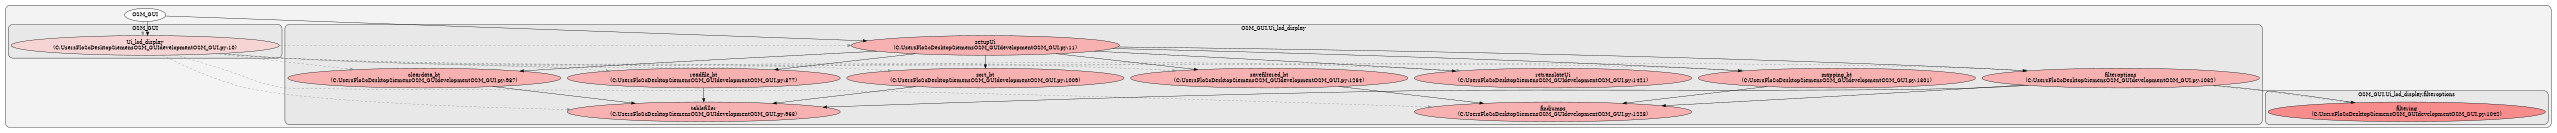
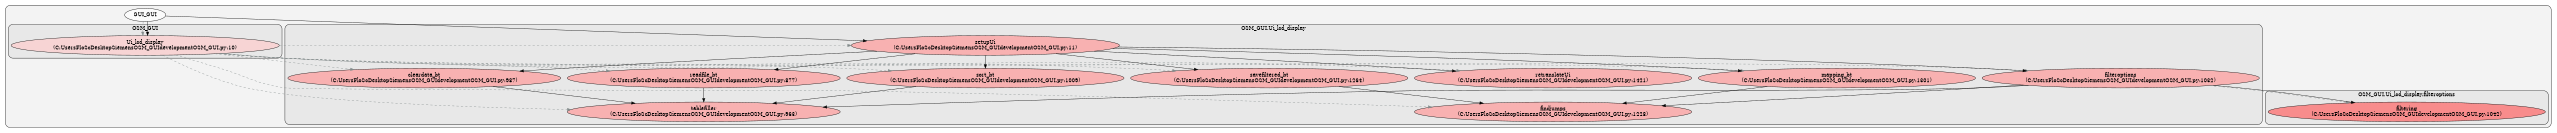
  digraph {
    clusterrank=local
    rankdir=TB
    node [fillcolor="#ff9999b2" fontcolor="#000000" group=0 style=filled]
    edge [color="#000000" style=solid]
    n1 [fillcolor="#feccccb2" label="Ui_lcd_display\n(C:\Users\FloSc\Desktop\Siemens\OSM_GUI\development\OSM_GUI.py:10)"]
    n2 [label="cleardata_bt\n(C:\Users\FloSc\Desktop\Siemens\OSM_GUI\development\OSM_GUI.py:987)"]
    n3 [label="filteroptions\n(C:\Users\FloSc\Desktop\Siemens\OSM_GUI\development\OSM_GUI.py:1032)"]
    n4 [label="findjumps\n(C:\Users\FloSc\Desktop\Siemens\OSM_GUI\development\OSM_GUI.py:1228)"]
    n5 [label="mapping_bt\n(C:\Users\FloSc\Desktop\Siemens\OSM_GUI\development\OSM_GUI.py:1301)"]
    n6 [label="readfile_bt\n(C:\Users\FloSc\Desktop\Siemens\OSM_GUI\development\OSM_GUI.py:877)"]
    n7 [label="retranslateUi\n(C:\Users\FloSc\Desktop\Siemens\OSM_GUI\development\OSM_GUI.py:1421)"]
    n8 [label="savefiltered_bt\n(C:\Users\FloSc\Desktop\Siemens\OSM_GUI\development\OSM_GUI.py:1264)"]
    n9 [label="setupUi\n(C:\Users\FloSc\Desktop\Siemens\OSM_GUI\development\OSM_GUI.py:11)"]
    n10 [label="sort_bt\n(C:\Users\FloSc\Desktop\Siemens\OSM_GUI\development\OSM_GUI.py:1009)"]
    n11 [label="tablefiller\n(C:\Users\FloSc\Desktop\Siemens\OSM_GUI\development\OSM_GUI.py:963)"]
    n12 [fillcolor="#ff6565b2" label="filtering\n(C:\Users\FloSc\Desktop\Siemens\OSM_GUI\development\OSM_GUI.py:1042)"]
-   n13 [fillcolor="#ffffffb2" label=OSM_GUI]
+   n13 [fillcolor="#ffffffb2" label=GUI_GUI]
    subgraph cluster_1 {
      fillcolor="#80808018"
      style="filled,rounded"
      n13
      subgraph cluster_2 {
        fillcolor="#80808018"
        label=OSM_GUI
        style="filled,rounded"
        n1
      }
      subgraph cluster_3 {
        fillcolor="#80808018"
        label="OSM_GUI.Ui_lcd_display"
        style="filled,rounded"
        n2
        n3
        n4
        n5
        n6
        n7
        n8
        n9
        n10
        n11
      }
      subgraph cluster_4 {
        fillcolor="#80808018"
        label="OSM_GUI.Ui_lcd_display.filteroptions"
        style="filled,rounded"
        n12
      }
    }
    n1 -> n2 [color="#838b8b" style=dashed]
    n1 -> n3 [color="#838b8b" style=dashed]
    n1 -> n4 [color="#838b8b" style=dashed]
    n1 -> n5 [color="#838b8b" style=dashed]
    n1 -> n6 [color="#838b8b" style=dashed]
    n1 -> n7 [color="#838b8b" style=dashed]
    n1 -> n8 [color="#838b8b" style=dashed]
    n1 -> n9 [color="#838b8b" style=dashed]
    n1 -> n10 [color="#838b8b" style=dashed]
    n1 -> n11 [color="#838b8b" style=dashed]
    n2 -> n11
    n3 -> n4
    n3 -> n11
    n3 -> n12 [color="#838b8b" style=dashed]
    n3 -> n12
    n5 -> n4
    n6 -> n11
    n8 -> n4
    n9 -> n2
    n9 -> n3
    n9 -> n5
    n9 -> n6
    n9 -> n7
    n9 -> n8
    n9 -> n10
    n10 -> n11
    n13 -> n1 [color="#838b8b" style=dashed]
    n13 -> n1
    n13 -> n9
  }
